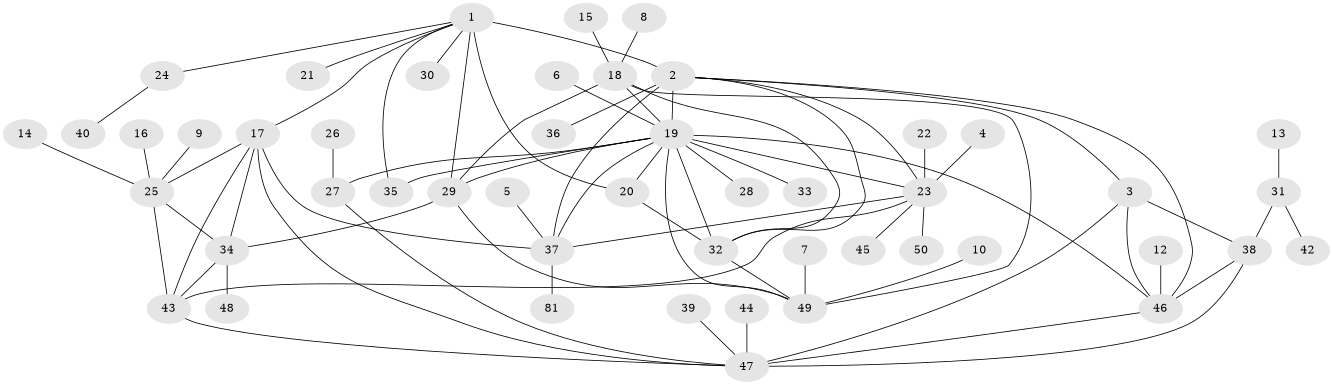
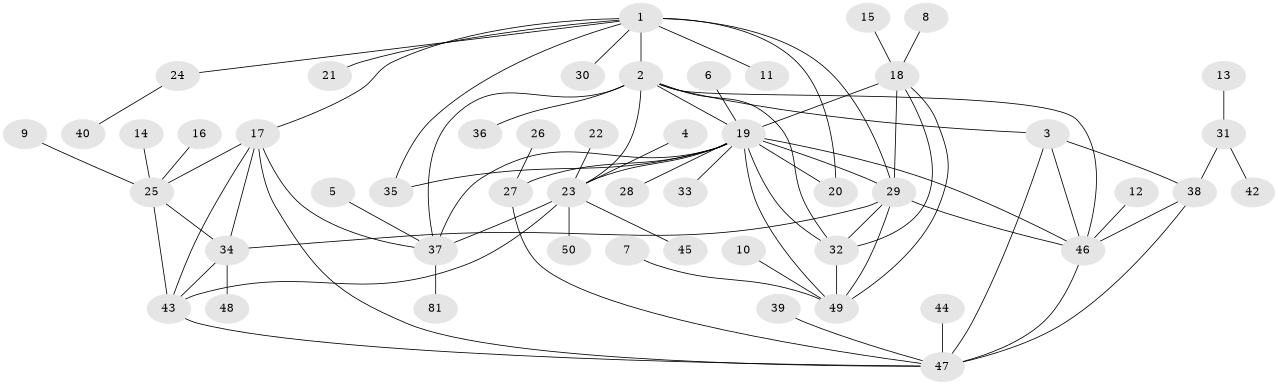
  graph {
    node [color=gray90 style=filled]
    edge [weight=1.0]
    1
    2
+   11
    17
    20
    21
    24
    29
    30
    35
    3
    19
    23
    32
    36
    37
    46
    47
    25
    34
    43
    40
    49
    38
    27
    28
    33
    45
    50
    n30 [label=81]
    4
    5
    6
    7
    8
    18
    9
    10
    12
    13
    31
    42
    14
    15
    16
    48
    22
    26
    39
    44
    1 -- 2 [weight=4.0]
+   1 -- 11
    1 -- 17
    1 -- 20
    1 -- 21
    1 -- 24
    1 -- 29
    1 -- 30
    1 -- 35
    2 -- 3
    2 -- 19 [weight=2.0]
    2 -- 23 [weight=2.0]
    2 -- 32
    2 -- 36
    2 -- 37 [weight=2.0]
    2 -- 46
    17 -- 37
    17 -- 47
    17 -- 25 [weight=2.0]
    17 -- 34
    17 -- 43
    24 -- 40
-   20 -- 32
+   29 -- 32
+   29 -- 46
    29 -- 34
    29 -- 49
    3 -- 46
    3 -- 47
    3 -- 38 [weight=2.0]
    19 -- 20
    19 -- 29
    19 -- 35
    19 -- 23
    19 -- 32
    19 -- 37
    19 -- 46
    19 -- 49
    19 -- 27
    19 -- 28 [weight=2.0]
    19 -- 33
    23 -- 37
    23 -- 43
    23 -- 45
    23 -- 50
    32 -- 49
    37 -- n30
    46 -- 47
    25 -- 34 [weight=2.0]
    25 -- 43 [weight=2.0]
    34 -- 43
    34 -- 48
    43 -- 47
    38 -- 46 [weight=2.0]
    38 -- 47 [weight=2.0]
    27 -- 47
    4 -- 23
    5 -- 37
    6 -- 19
    7 -- 49
    8 -- 18
    18 -- 29
    18 -- 19 [weight=2.0]
    18 -- 32
    18 -- 49
    9 -- 25
    10 -- 49
    12 -- 46
    13 -- 31
    31 -- 38
    31 -- 42
    14 -- 25
    15 -- 18
    16 -- 25
    22 -- 23
    26 -- 27
    39 -- 47
    44 -- 47
  }
